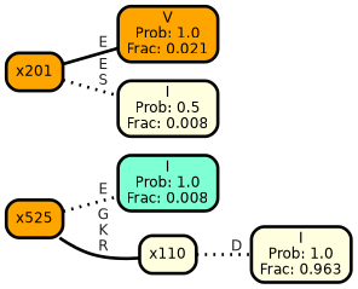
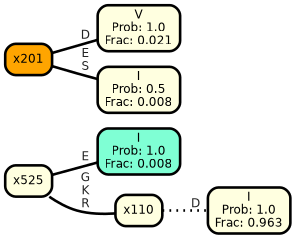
  graph {
    rankdir=LR
    ranksep="0 equally"
    splines=straight
    node [color=black fillcolor=orange fontcolor=black fontname=helvetica penwidth=3 shape=box style="filled, rounded"]
    edge [color=black fontcolor=grey14 fontname=helvetica fontweight=bold penwidth=3 style=solid]
    n1 [fillcolor=aquamarine label="I\nProb: 1.0\nFrac: 0.008"]
-   n2 [label=x525]
+   n2 [fillcolor=lightyellow label=x525]
    n3 [fillcolor=lightyellow label=x110]
    n4 [fillcolor=lightyellow label="I\nProb: 1.0\nFrac: 0.963"]
    n5 [label=x201]
-   n6 [label="V\nProb: 1.0\nFrac: 0.021"]
+   n6 [fillcolor=lightyellow label="V\nProb: 1.0\nFrac: 0.021"]
    n7 [fillcolor=lightyellow label="I\nProb: 0.5\nFrac: 0.008"]
    subgraph sub_1 {
      rank=same
    }
-   n2 -- n1 [label=" E" style=dotted]
+   n2 -- n1 [label=" E"]
    n2 -- n3 [label=" G\n K\n R"]
    n3 -- n4 [label=" D" style=dotted]
-   n5 -- n6 [label=" E"]
-   n5 -- n7 [label=" E\n S" style=dotted]
+   n5 -- n6 [label=" D"]
+   n5 -- n7 [label=" E\n S"]
  }
